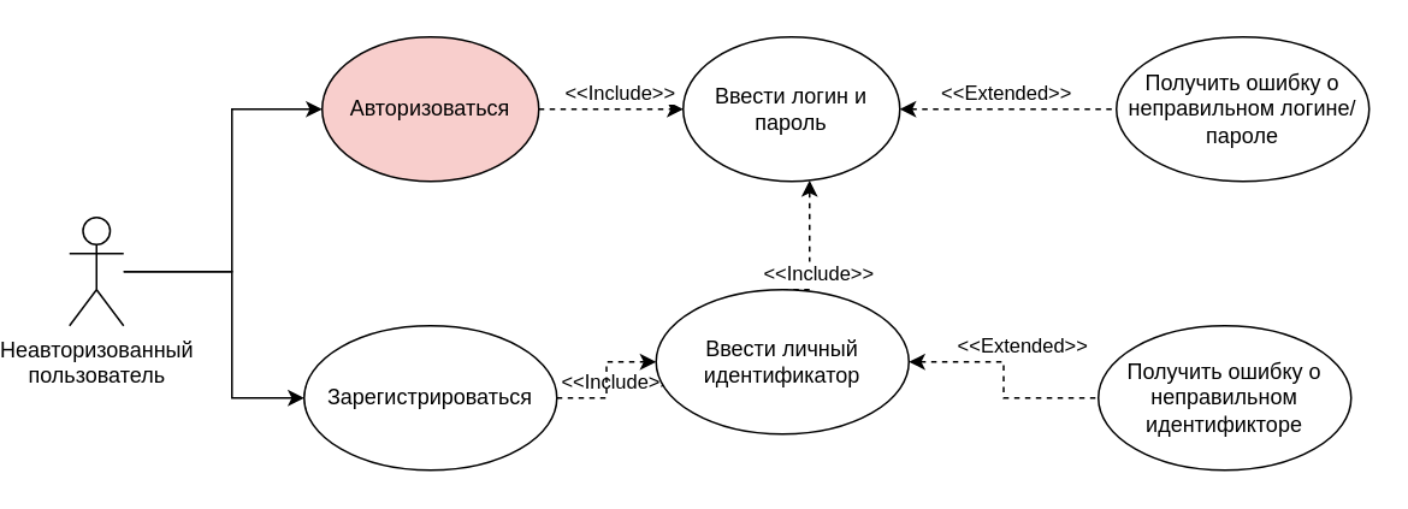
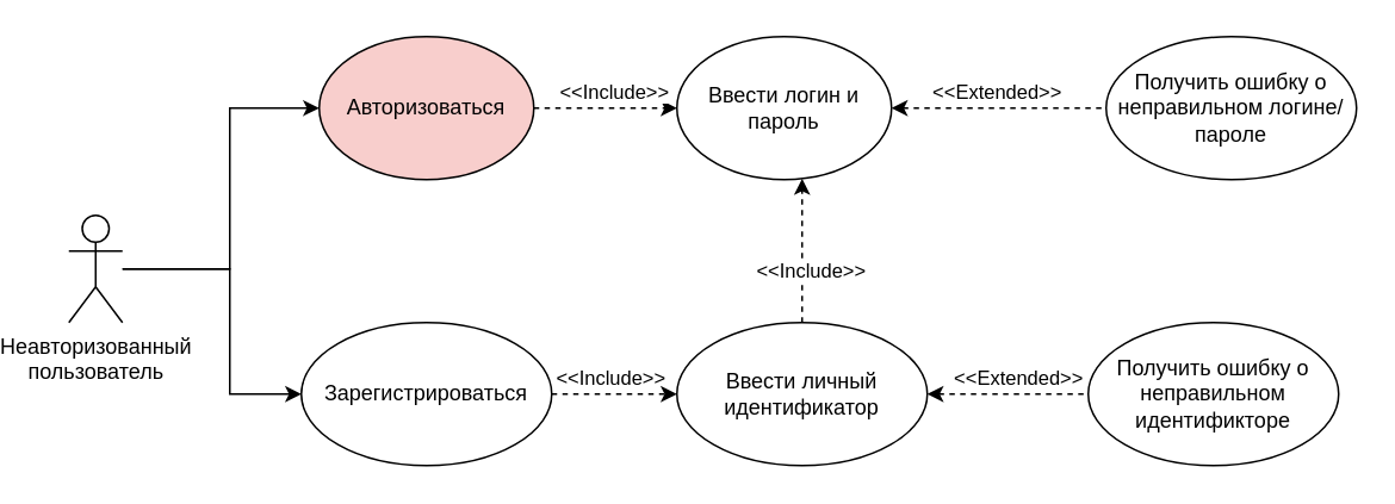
  <mxCell id="0" />
  <mxCell id="1" parent="0" />
  <mxCell id="2" value="Неавторизованный&lt;div&gt;пользователь&lt;/div&gt;" style="shape=umlActor;verticalLabelPosition=bottom;verticalAlign=top;html=1;outlineConnect=0;" vertex="1" parent="1"><mxGeometry x="20" y="120" width="30" height="60" as="geometry" /></mxCell>
  <mxCell id="3" value="" style="edgeStyle=orthogonalEdgeStyle;rounded=0;orthogonalLoop=1;jettySize=auto;html=1;dashed=1;" edge="1" parent="1" source="6" target="9"><mxGeometry relative="1" as="geometry" /></mxCell>
  <mxCell id="4" value="&amp;lt;&amp;lt;Include&amp;gt;&amp;gt;" style="edgeLabel;html=1;align=center;verticalAlign=middle;resizable=0;points=[];" vertex="1" connectable="0" parent="3"><mxGeometry x="-0.208" relative="1" as="geometry"><mxPoint x="10" y="150" as="offset" /></mxGeometry></mxCell>
  <mxCell id="5" style="edgeStyle=orthogonalEdgeStyle;rounded=0;orthogonalLoop=1;jettySize=auto;html=1;entryX=0;entryY=0.5;entryDx=0;entryDy=0;" edge="1" parent="1" source="2" target="6"><mxGeometry relative="1" as="geometry"><Array as="points"><mxPoint x="110" y="150" /><mxPoint x="110" y="60" /></Array></mxGeometry></mxCell>
  <mxCell id="6" value="Авторизоваться" style="ellipse;whiteSpace=wrap;html=1;fillColor=#f8cecc;" vertex="1" parent="1"><mxGeometry x="160" y="20" width="120" height="80" as="geometry" /></mxCell>
  <mxCell id="7" value="" style="edgeStyle=orthogonalEdgeStyle;rounded=0;orthogonalLoop=1;jettySize=auto;html=1;dashed=1;endArrow=none;endFill=0;startArrow=classic;startFill=1;" edge="1" parent="1" source="9" target="10"><mxGeometry relative="1" as="geometry" /></mxCell>
  <mxCell id="8" value="&amp;lt;&amp;lt;Extended&amp;gt;&amp;gt;" style="edgeLabel;html=1;align=center;verticalAlign=middle;resizable=0;points=[];" vertex="1" connectable="0" parent="7"><mxGeometry x="-0.108" y="-1" relative="1" as="geometry"><mxPoint x="4" y="-11" as="offset" /></mxGeometry></mxCell>
  <mxCell id="9" value="Ввести логин и пароль" style="ellipse;whiteSpace=wrap;html=1;" vertex="1" parent="1"><mxGeometry x="360" y="20" width="120" height="80" as="geometry" /></mxCell>
  <mxCell id="10" value="Получить ошибку о неправильном логине/пароле" style="ellipse;whiteSpace=wrap;html=1;" vertex="1" parent="1"><mxGeometry x="600" y="20" width="140" height="80" as="geometry" /></mxCell>
  <mxCell id="11" value="" style="edgeStyle=orthogonalEdgeStyle;rounded=0;orthogonalLoop=1;jettySize=auto;html=1;dashed=1;" edge="1" parent="1" source="13" target="17"><mxGeometry relative="1" as="geometry" /></mxCell>
  <mxCell id="12" style="edgeStyle=orthogonalEdgeStyle;rounded=0;orthogonalLoop=1;jettySize=auto;html=1;exitX=0;exitY=0.5;exitDx=0;exitDy=0;endArrow=none;endFill=0;startArrow=classic;startFill=1;" edge="1" parent="1" source="13" target="2"><mxGeometry relative="1" as="geometry"><Array as="points"><mxPoint x="110" y="220" /><mxPoint x="110" y="150" /></Array></mxGeometry></mxCell>
  <mxCell id="13" value="Зарегистрироваться" style="ellipse;whiteSpace=wrap;html=1;" vertex="1" parent="1"><mxGeometry x="150" y="180" width="140" height="80" as="geometry" /></mxCell>
  <mxCell id="14" value="" style="edgeStyle=orthogonalEdgeStyle;rounded=0;orthogonalLoop=1;jettySize=auto;html=1;dashed=1;endArrow=none;endFill=0;startArrow=classic;startFill=1;" edge="1" parent="1" source="17" target="18"><mxGeometry relative="1" as="geometry" /></mxCell>
  <mxCell id="15" value="&amp;lt;&amp;lt;Extended&amp;gt;&amp;gt;" style="edgeLabel;html=1;align=center;verticalAlign=middle;resizable=0;points=[];" vertex="1" connectable="0" parent="14"><mxGeometry x="-0.274" y="-4" relative="1" as="geometry"><mxPoint x="17" y="-14" as="offset" /></mxGeometry></mxCell>
  <mxCell id="16" style="edgeStyle=orthogonalEdgeStyle;rounded=0;orthogonalLoop=1;jettySize=auto;html=1;exitX=0.5;exitY=0;exitDx=0;exitDy=0;dashed=1;" edge="1" parent="1" source="17" target="9"><mxGeometry relative="1" as="geometry"><Array as="points"><mxPoint x="430" y="130" /><mxPoint x="430" y="130" /></Array></mxGeometry></mxCell>
- <mxCell id="17" value="Ввести личный  идентификатор" style="ellipse;whiteSpace=wrap;html=1;" vertex="1" parent="1"><mxGeometry x="345" y="160" width="140" height="80" as="geometry" /></mxCell>
+ <mxCell id="17" value="Ввести личный  идентификатор" style="ellipse;whiteSpace=wrap;html=1;" vertex="1" parent="1"><mxGeometry x="360" y="180" width="140" height="80" as="geometry" /></mxCell>
  <mxCell id="18" value="Получить ошибку о неправильном  идентификторе" style="ellipse;whiteSpace=wrap;html=1;" vertex="1" parent="1"><mxGeometry x="590" y="180" width="140" height="80" as="geometry" /></mxCell>
  <mxCell id="19" value="&amp;lt;&amp;lt;Include&amp;gt;&amp;gt;" style="edgeLabel;html=1;align=center;verticalAlign=middle;resizable=0;points=[];" vertex="1" connectable="0" parent="1"><mxGeometry x="320" y="50" as="geometry"><mxPoint x="4" as="offset" /></mxGeometry></mxCell>
  <mxCell id="20" value="&amp;lt;&amp;lt;Include&amp;gt;&amp;gt;" style="edgeLabel;html=1;align=center;verticalAlign=middle;resizable=0;points=[];" vertex="1" connectable="0" parent="1"><mxGeometry x="430" y="150" as="geometry"><mxPoint x="4" as="offset" /></mxGeometry></mxCell>
